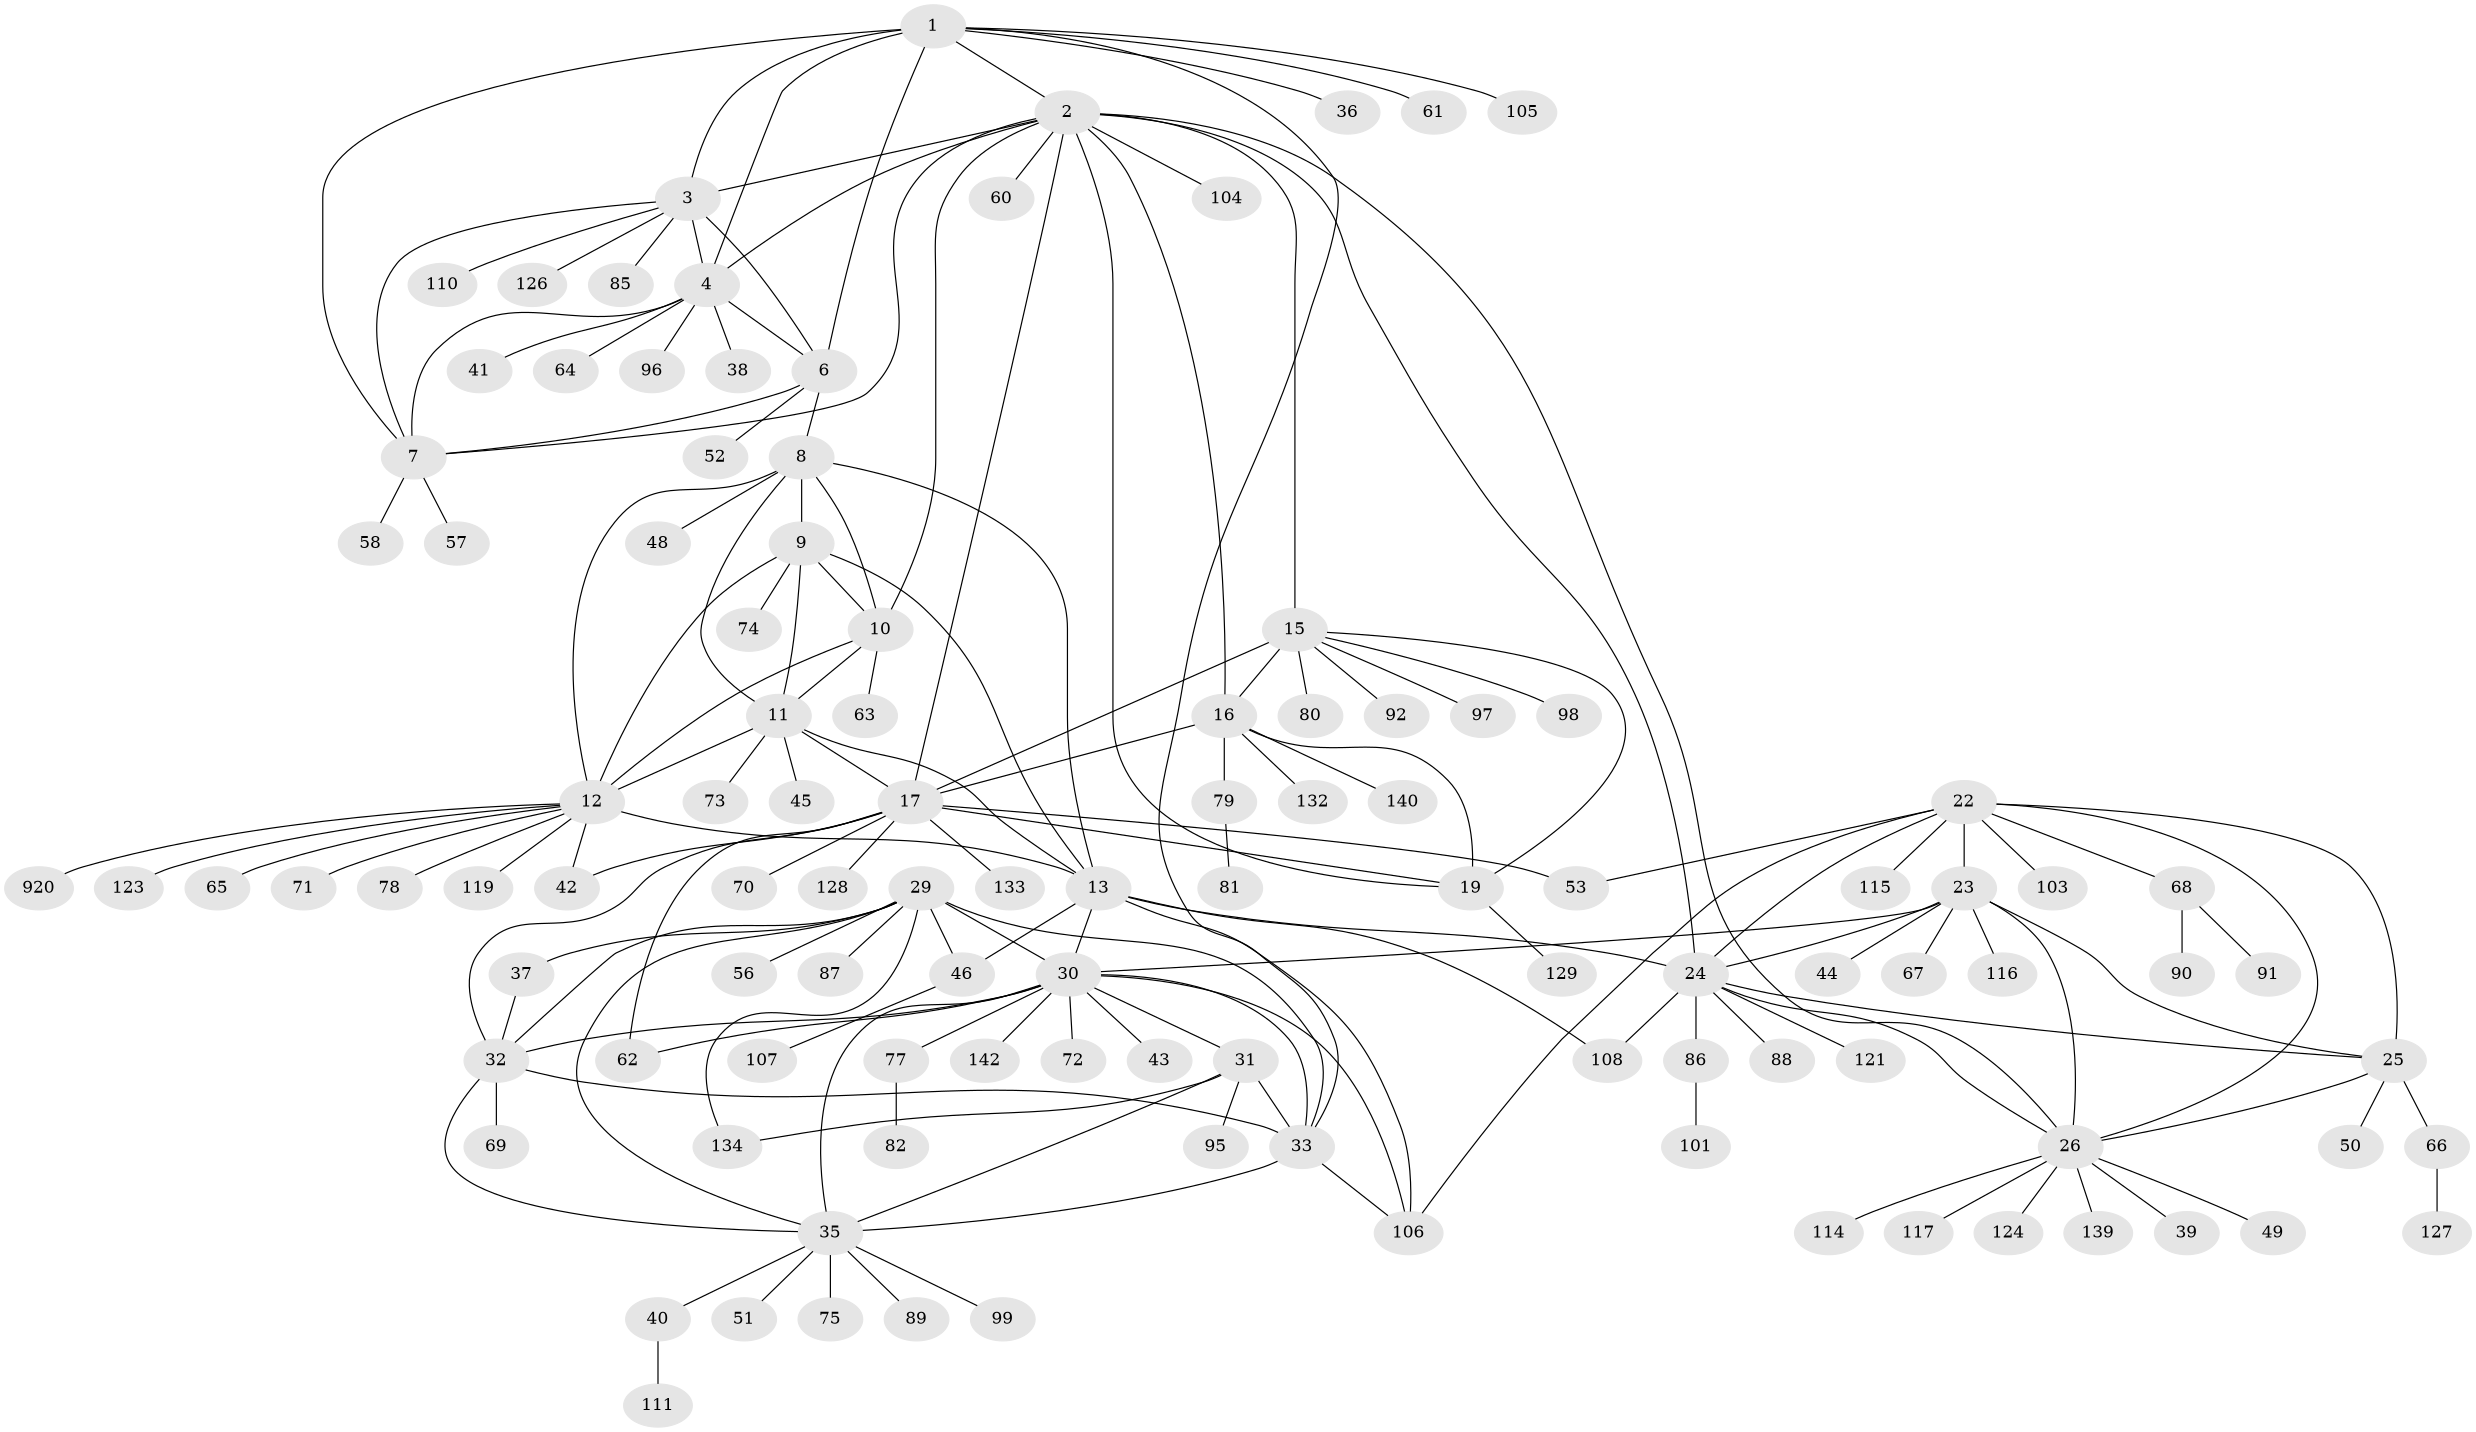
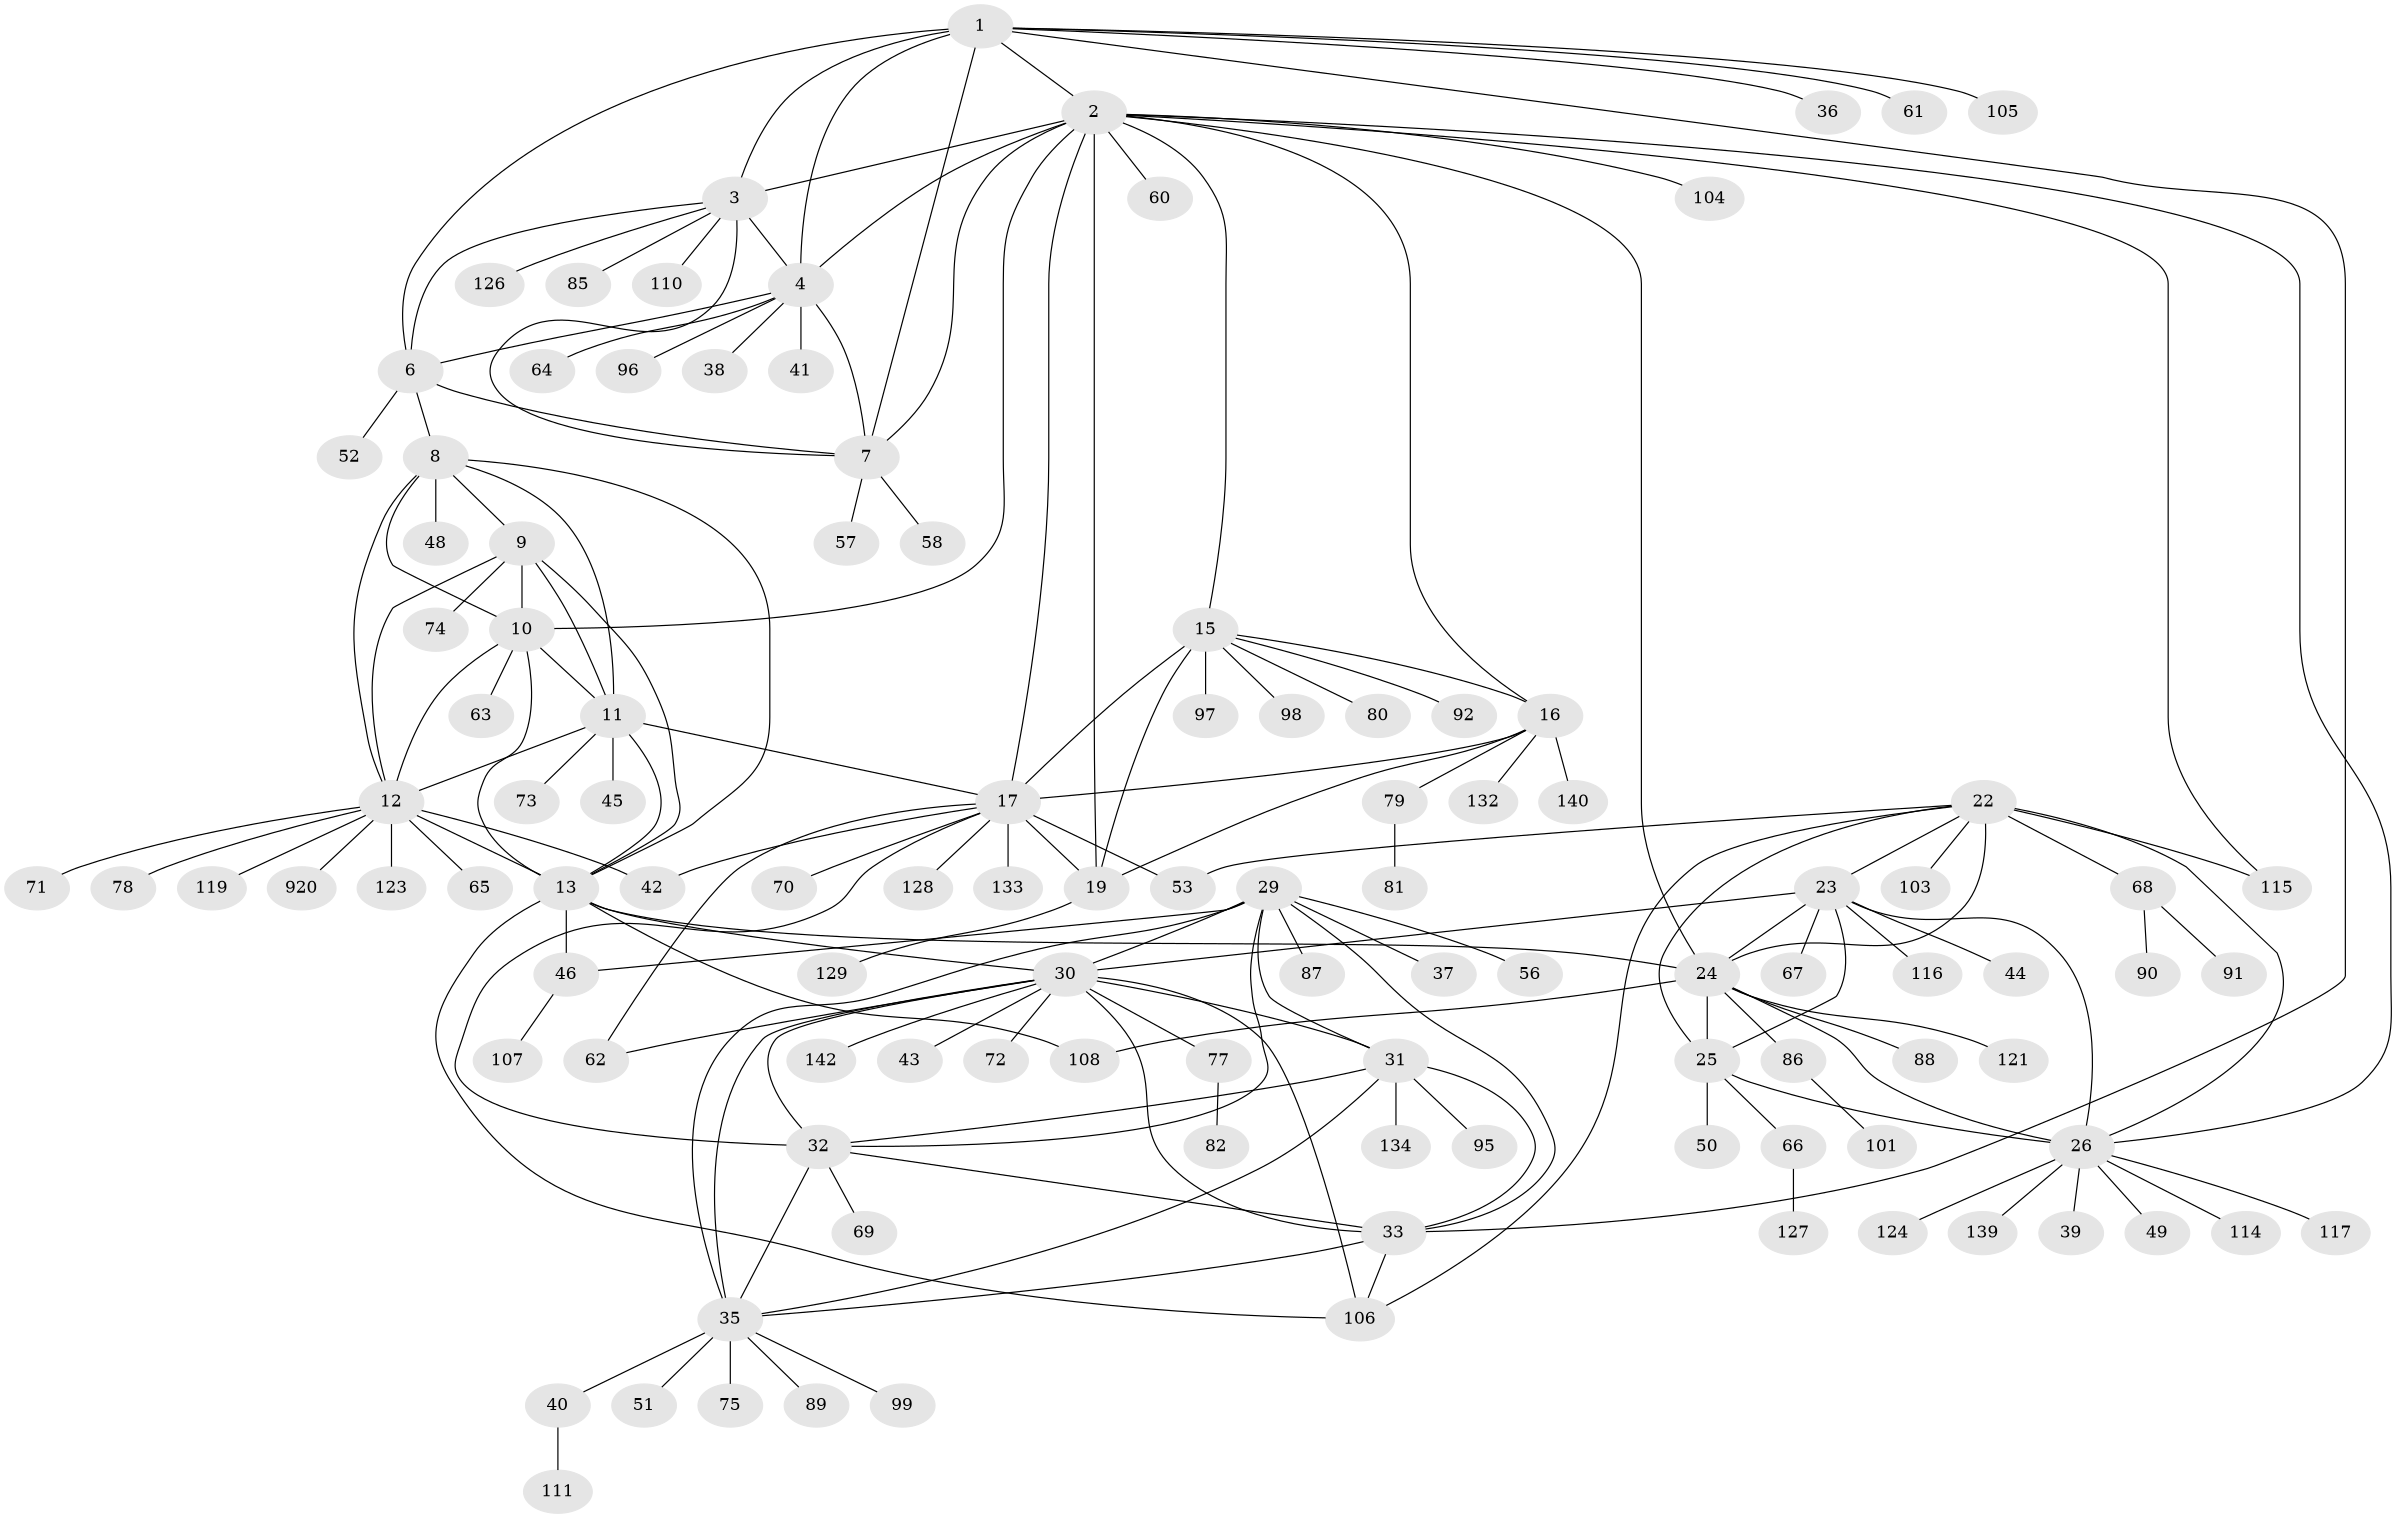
  graph {
    node [color=gray90 style=filled]
    2 [super="+18"]
    3
    4 [super="+5"]
    7 [super="+59"]
    10 [super="+55"]
    15 [super="+20"]
    16 [super="+131"]
    17 [super="+21"]
    19 [super="+100"]
    24 [super="+27"]
    26 [super="+28"]
    60
    104
    115
    1
    6 [super="+136"]
    33 [super="+137"]
    36
    61 [super="+83"]
    105
    85 [super="+122"]
    110
    126
    38
    41
    64
    96
    8
    52
    57 [super="+135"]
    58
    106 [super="+112"]
    35 [super="+76"]
    11 [super="+93"]
    12 [super="+14"]
    13
    63
    80
    92
    97
    98
    79
    132
    140
    42 [super="+94"]
    32
    53 [super="+118"]
    62
    70
    128
    133
    129
    108
    25 [super="+54"]
    86
    88
    121
    39
    49
    114 [super="+138"]
    117
    124
    139
    9 [super="+113"]
    48
    74
    45
    73
    65
    71
    78
    119 [super="+141"]
    n73 [label=920]
    123
    30 [super="+34"]
    46 [super="+130"]
    31 [super="+109"]
    43
    72
    77
    142
    107
    81
    69
    22 [super="+47"]
    23 [super="+102"]
    68
    103
    44
    67
    116
    50
    66
    90
    91
    101
    127
    29 [super="+125"]
    37
    56
    87
    95
    134
    40 [super="+84"]
    51
    75
    89
    99
    82
    111
    2 -- 3
    2 -- 4 [weight=2]
    2 -- 7
    2 -- 10
    2 -- 15 [weight=2]
    2 -- 16
    2 -- 17 [weight=2]
    2 -- 19
    2 -- 24
    2 -- 26
    2 -- 60
    2 -- 104
+   2 -- 115
    3 -- 4 [weight=2]
    3 -- 7
    3 -- 6
    3 -- 85
    3 -- 110
    3 -- 126
    4 -- 7 [weight=2]
    4 -- 6 [weight=2]
    4 -- 38
    4 -- 41
    4 -- 64
    4 -- 96
    7 -- 57
    7 -- 58
    10 -- 11
    10 -- 12 [weight=2]
+   10 -- 13
    10 -- 63
    15 -- 16 [weight=2]
    15 -- 17 [weight=4]
    15 -- 19 [weight=2]
    15 -- 80
    15 -- 92
    15 -- 97
    15 -- 98
    16 -- 17 [weight=2]
    16 -- 19
    16 -- 79
    16 -- 132
    16 -- 140
    17 -- 19 [weight=2]
    17 -- 42 [weight=2]
    17 -- 32
    17 -- 53
    17 -- 62
    17 -- 70
    17 -- 128
    17 -- 133
    19 -- 129
    24 -- 26 [weight=4]
    24 -- 108
    24 -- 25 [weight=2]
    24 -- 86
    24 -- 88
    24 -- 121
    26 -- 39
    26 -- 49
    26 -- 114
    26 -- 117
    26 -- 124
    26 -- 139
    1 -- 2
    1 -- 3
    1 -- 4 [weight=2]
    1 -- 7
    1 -- 6
    1 -- 33
    1 -- 36
    1 -- 61
    1 -- 105
    6 -- 7
    6 -- 8
    6 -- 52
    33 -- 106
    33 -- 35
    8 -- 10
    8 -- 11
    8 -- 12 [weight=2]
    8 -- 13
    8 -- 9
    8 -- 48
    35 -- 40
    35 -- 51
    35 -- 75
    35 -- 89
    35 -- 99
    11 -- 17
    11 -- 12 [weight=2]
    11 -- 13
    11 -- 45
    11 -- 73
    12 -- 13 [weight=2]
    12 -- 42
    12 -- 65
    12 -- 71
    12 -- 78
    12 -- 119
    12 -- n73
    12 -- 123
    13 -- 24
    13 -- 106
    13 -- 108
    13 -- 30
    13 -- 46
    79 -- 81
    32 -- 33
    32 -- 35
    32 -- 69
    25 -- 26 [weight=2]
    25 -- 50
    25 -- 66
    86 -- 101
    9 -- 10
    9 -- 11
    9 -- 12 [weight=2]
    9 -- 13
    9 -- 74
    30 -- 33 [weight=2]
    30 -- 106
    30 -- 35 [weight=2]
    30 -- 32 [weight=2]
    30 -- 62
    30 -- 31 [weight=2]
    30 -- 43
    30 -- 72
    30 -- 77
    30 -- 142
    46 -- 107
    31 -- 33
    31 -- 35
-   37 -- 32
+   31 -- 32
    31 -- 95
    31 -- 134
    77 -- 82
    22 -- 24 [weight=2]
    22 -- 26 [weight=2]
    22 -- 115
    22 -- 106
    22 -- 53
    22 -- 25
    22 -- 23
    22 -- 68
    22 -- 103
    23 -- 24 [weight=2]
    23 -- 26 [weight=2]
    23 -- 25
    23 -- 30
    23 -- 44
    23 -- 67
    23 -- 116
    68 -- 90
    68 -- 91
    66 -- 127
    29 -- 33
    29 -- 35
    29 -- 32
    29 -- 30 [weight=2]
    29 -- 46
-   29 -- 134
+   29 -- 31
    29 -- 37
    29 -- 56
    29 -- 87
    40 -- 111
  }
